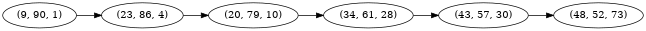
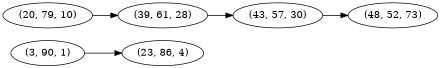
  digraph {
    rankdir=LR
    n1 [label="(23, 86, 4)"]
-   "(9, 90, 1)"
+   "(9, 90, 1)" [label="(3, 90, 1)"]
    "(20, 79, 10)"
-   "(39, 61, 28)" [label="(34, 61, 28)"]
+   "(39, 61, 28)"
    "(43, 57, 30)"
    n6 [label="(48, 52, 73)"]
-   n1 -> "(20, 79, 10)"
    "(9, 90, 1)" -> n1
    "(20, 79, 10)" -> "(39, 61, 28)"
    "(39, 61, 28)" -> "(43, 57, 30)"
    "(43, 57, 30)" -> n6
  }
